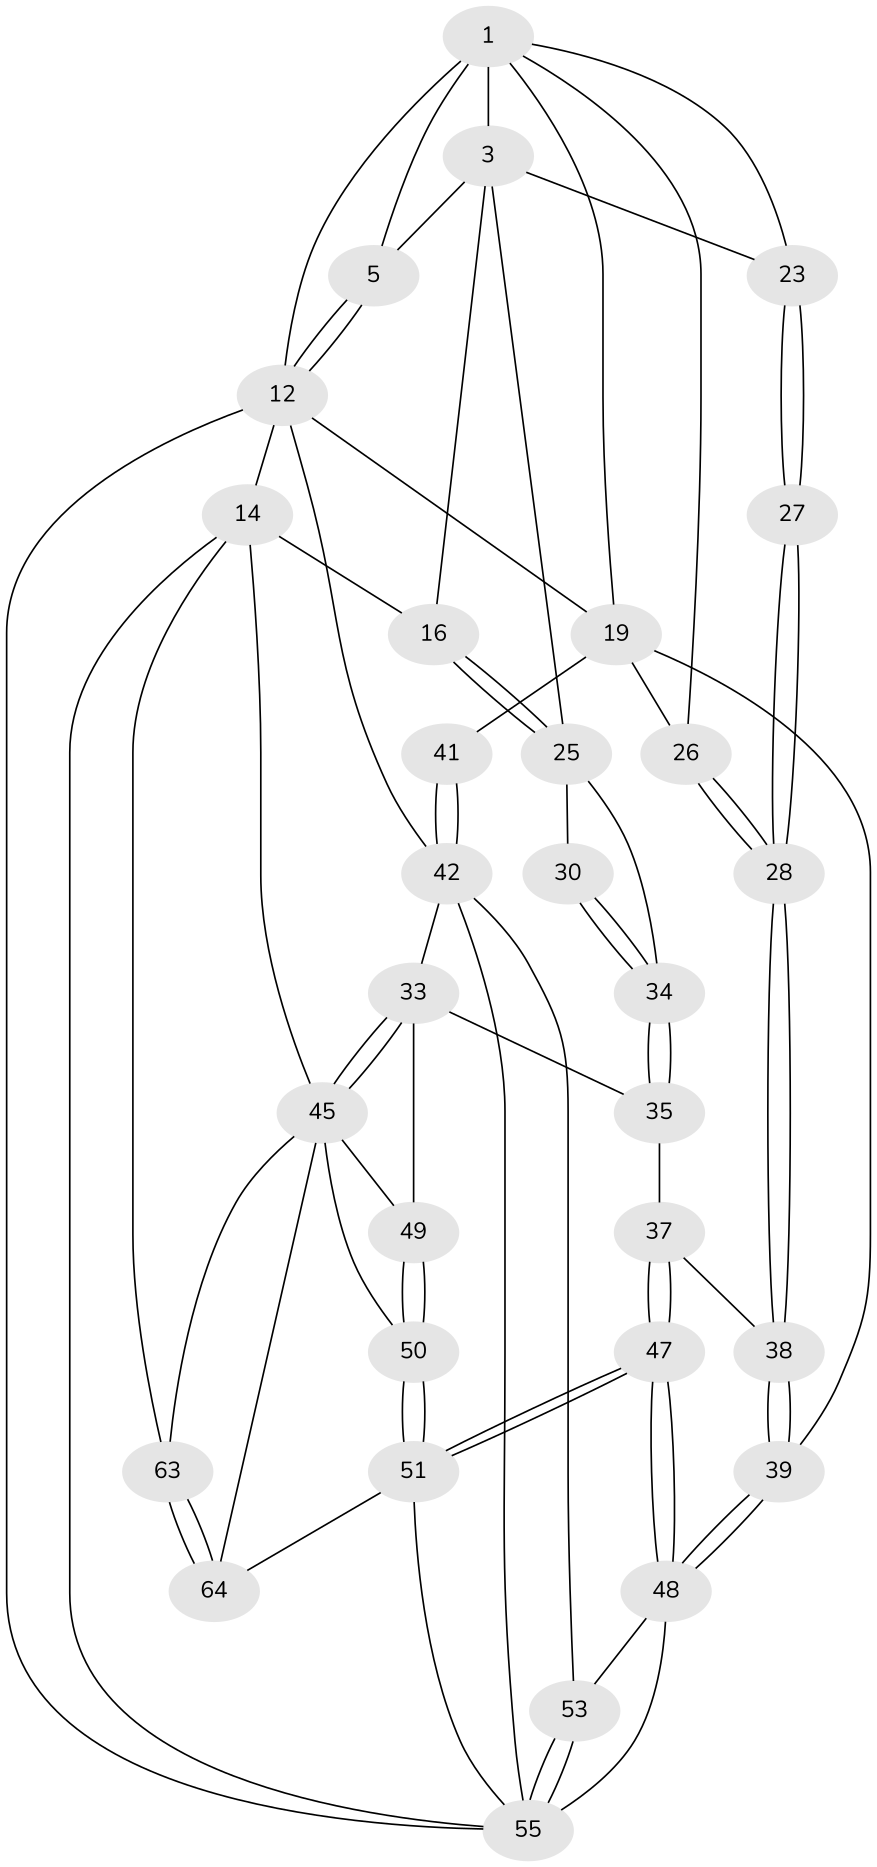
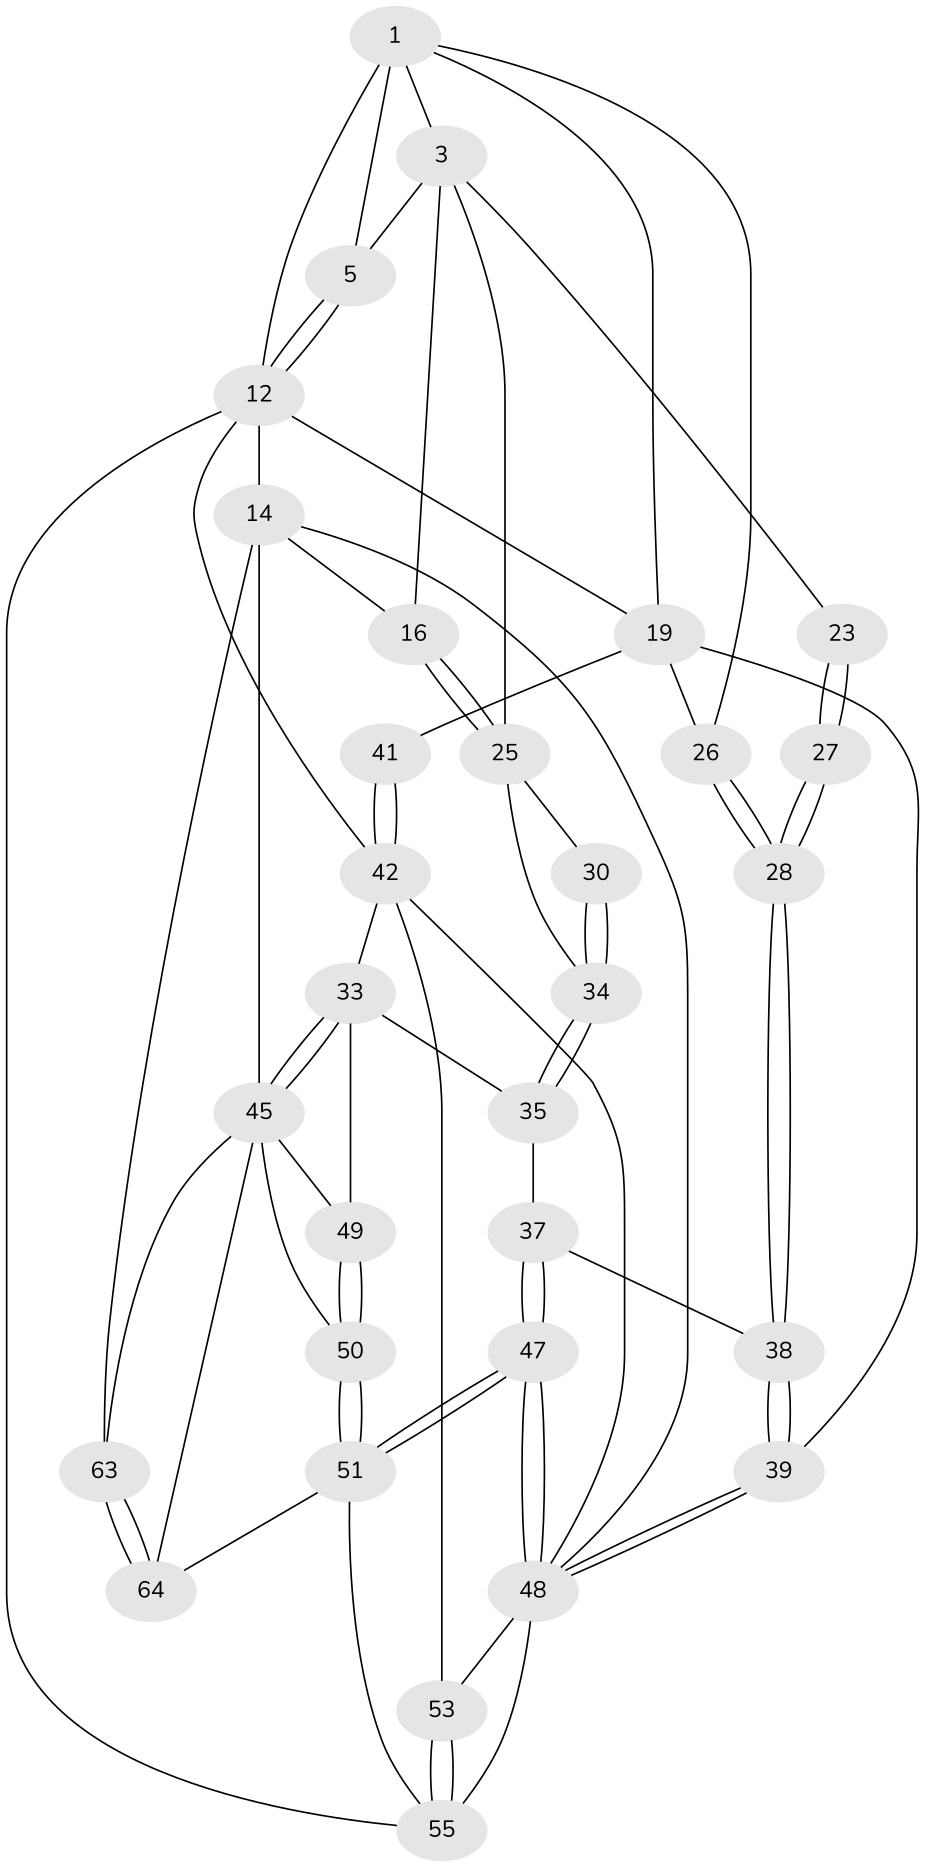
  graph {
    fontname=Nunito
    node [color=gray90 fontname=Nunito style=filled]
    edge [fontname=Nunito]
    1 [super="+2+7"]
    3 [super="+4+22"]
    5 [super="+6"]
    12 [super="+13"]
    19 [super="+20"]
    23
    26
    16
    25 [super="+29"]
    14 [super="+44+15"]
    42 [super="+43"]
    55 [super="+56"]
    39
    41
    27
    28
    30
    n18 [label=34]
    45 [super="+54"]
    63
    33 [super="+34"]
    53
    35 [super="+36"]
    49
    50
    64
    48 [super="+52"]
    38
    37
    47
    51 [super="+59"]
    1 -- 3
    1 -- 5
    1 -- 12 [weight=2]
    1 -- 19
-   1 -- 23
    1 -- 26
    3 -- 5
    3 -- 23
    3 -- 16
    3 -- 25
    5 -- 12
    5 -- 12
    12 -- 19
    12 -- 14 [weight=2]
    12 -- 42
    12 -- 55
    19 -- 26
    19 -- 39
    19 -- 41 [weight=2]
    23 -- 27
    23 -- 27
    26 -- 28
    26 -- 28
    16 -- 25
    16 -- 25
    25 -- 30
    25 -- n18
    14 -- 16
-   14 -- 55
+   14 -- 48
    14 -- 45
    14 -- 63
-   42 -- 55
+   42 -- 48
    42 -- 33
    42 -- 53
    39 -- 48
    39 -- 48
    41 -- 42
    41 -- 42
    27 -- 28
    27 -- 28
    28 -- 38
    28 -- 38
    30 -- n18
    30 -- n18
    n18 -- 35
    n18 -- 35
    45 -- 63
    45 -- 49
    45 -- 50
    45 -- 64
    63 -- 64
    63 -- 64
    33 -- 45
    33 -- 45
    33 -- 35
    33 -- 49
    53 -- 55
    53 -- 55
    35 -- 37
    49 -- 50
    49 -- 50
    50 -- 51
    50 -- 51
    48 -- 55 [weight=2]
    48 -- 53
    38 -- 39
    38 -- 39
    37 -- 38
    37 -- 47
    37 -- 47
    47 -- 48
    47 -- 48
    47 -- 51
    47 -- 51
    51 -- 55
    51 -- 64
  }
